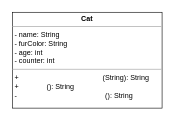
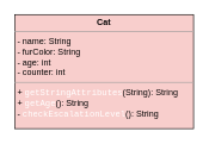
  <mxCell id="0" />
  <mxCell id="1" parent="0" />
- <mxCell id="2" value="&lt;p style=&quot;margin: 0px ; margin-top: 4px ; text-align: center&quot;&gt;&lt;b&gt;Cat&lt;/b&gt;&lt;/p&gt;&lt;hr size=&quot;1&quot;&gt;&lt;p style=&quot;margin: 0px ; margin-left: 4px&quot;&gt;- name&lt;span&gt;: String&lt;/span&gt;&lt;/p&gt;&lt;p style=&quot;margin: 0px ; margin-left: 4px&quot;&gt;- furColor: String&lt;br&gt;&lt;/p&gt;&lt;p style=&quot;margin: 0px ; margin-left: 4px&quot;&gt;- age: int&lt;br&gt;&lt;/p&gt;&lt;p style=&quot;margin: 0px ; margin-left: 4px&quot;&gt;- counter: int&lt;/p&gt;&lt;hr size=&quot;1&quot;&gt;&lt;p style=&quot;margin: 0px ; margin-left: 4px&quot;&gt;+&amp;nbsp;&lt;span style=&quot;font-family: &amp;#34;consolas&amp;#34; , &amp;#34;courier new&amp;#34; , monospace&quot;&gt;&lt;font color=&quot;#ffffff&quot;&gt;getStringAttributes&lt;/font&gt;&lt;/span&gt;&lt;span&gt;(String): String&lt;/span&gt;&lt;/p&gt;&lt;p style=&quot;margin: 0px ; margin-left: 4px&quot;&gt;+&amp;nbsp;&lt;span style=&quot;font-family: &amp;#34;consolas&amp;#34; , &amp;#34;courier new&amp;#34; , monospace&quot;&gt;&lt;font color=&quot;#ffffff&quot;&gt;getAge&lt;/font&gt;&lt;/span&gt;&lt;span&gt;(): String&lt;/span&gt;&lt;/p&gt;&lt;p style=&quot;margin: 0px ; margin-left: 4px&quot;&gt;-&amp;nbsp;&lt;span style=&quot;font-family: &amp;#34;consolas&amp;#34; , &amp;#34;courier new&amp;#34; , monospace&quot;&gt;&lt;font color=&quot;#ffffff&quot;&gt;checkEscalationLevel&lt;/font&gt;&lt;/span&gt;&lt;span&gt;(): String&lt;/span&gt;&lt;/p&gt;" style="verticalAlign=top;align=left;overflow=fill;fontSize=12;fontFamily=Helvetica;html=1;" vertex="1" parent="1"><mxGeometry x="20" y="20" width="250" height="160" as="geometry" /></mxCell>
+ <mxCell id="2" value="&lt;p style=&quot;margin: 0px ; margin-top: 4px ; text-align: center&quot;&gt;&lt;b&gt;Cat&lt;/b&gt;&lt;/p&gt;&lt;hr size=&quot;1&quot;&gt;&lt;p style=&quot;margin: 0px ; margin-left: 4px&quot;&gt;- name&lt;span&gt;: String&lt;/span&gt;&lt;/p&gt;&lt;p style=&quot;margin: 0px ; margin-left: 4px&quot;&gt;- furColor: String&lt;br&gt;&lt;/p&gt;&lt;p style=&quot;margin: 0px ; margin-left: 4px&quot;&gt;- age: int&lt;br&gt;&lt;/p&gt;&lt;p style=&quot;margin: 0px ; margin-left: 4px&quot;&gt;- counter: int&lt;/p&gt;&lt;hr size=&quot;1&quot;&gt;&lt;p style=&quot;margin: 0px ; margin-left: 4px&quot;&gt;+&amp;nbsp;&lt;span style=&quot;font-family: &amp;#34;consolas&amp;#34; , &amp;#34;courier new&amp;#34; , monospace&quot;&gt;&lt;font color=&quot;#ffffff&quot;&gt;getStringAttributes&lt;/font&gt;&lt;/span&gt;&lt;span&gt;(String): String&lt;/span&gt;&lt;/p&gt;&lt;p style=&quot;margin: 0px ; margin-left: 4px&quot;&gt;+&amp;nbsp;&lt;span style=&quot;font-family: &amp;#34;consolas&amp;#34; , &amp;#34;courier new&amp;#34; , monospace&quot;&gt;&lt;font color=&quot;#ffffff&quot;&gt;getAge&lt;/font&gt;&lt;/span&gt;&lt;span&gt;(): String&lt;/span&gt;&lt;/p&gt;&lt;p style=&quot;margin: 0px ; margin-left: 4px&quot;&gt;-&amp;nbsp;&lt;span style=&quot;font-family: &amp;#34;consolas&amp;#34; , &amp;#34;courier new&amp;#34; , monospace&quot;&gt;&lt;font color=&quot;#ffffff&quot;&gt;checkEscalationLevel&lt;/font&gt;&lt;/span&gt;&lt;span&gt;(): String&lt;/span&gt;&lt;/p&gt;" style="verticalAlign=top;align=left;overflow=fill;fontSize=12;fontFamily=Helvetica;html=1;fillColor=#f8cecc;" vertex="1" parent="1"><mxGeometry x="20" y="20" width="250" height="160" as="geometry" /></mxCell>
  <mxCell id="3" style="edgeStyle=orthogonalEdgeStyle;rounded=0;orthogonalLoop=1;jettySize=auto;html=1;exitX=0.5;exitY=1;exitDx=0;exitDy=0;" edge="1" parent="1" source="2" target="2"><mxGeometry relative="1" as="geometry" /></mxCell>
